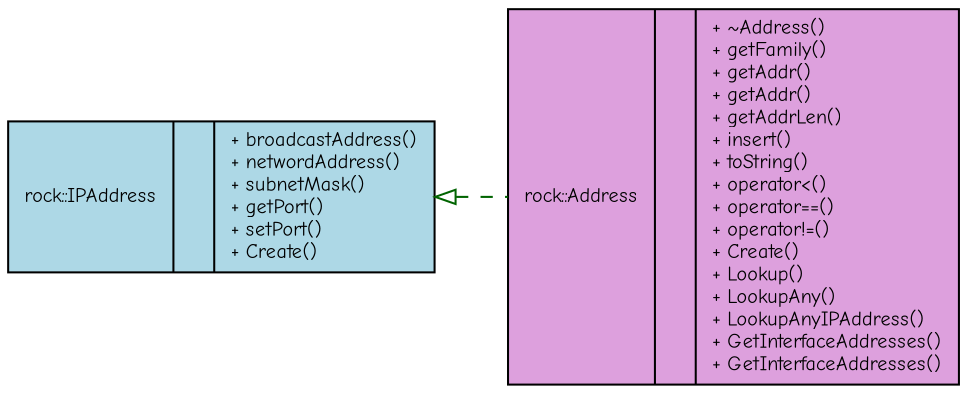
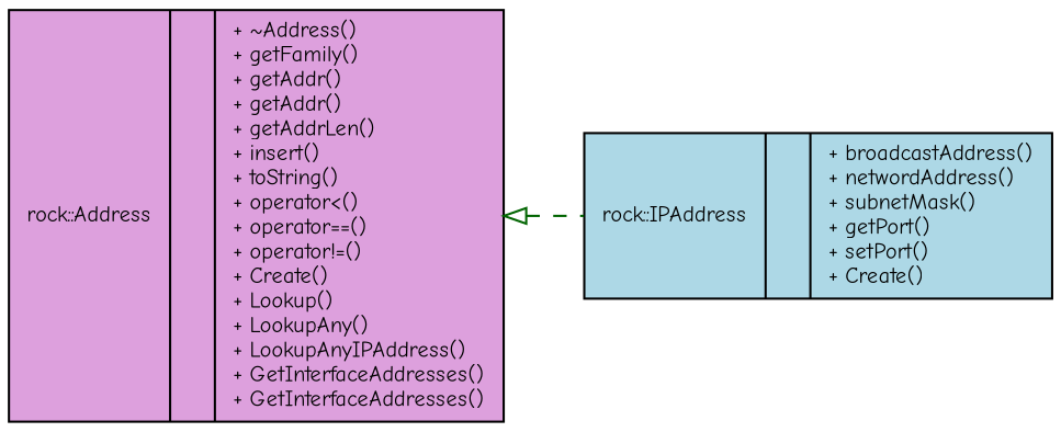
  digraph {
    rankdir=LR
    fontname="Comic Neue"
    node [color=black fontname="Comic Neue" fontsize=10 shape=record style=filled]
    n1 [fillcolor=lightblue fontcolor=black height=0.2 label="{rock::IPAddress\n||+ broadcastAddress()\l+ networdAddress()\l+ subnetMask()\l+ getPort()\l+ setPort()\l+ Create()\l}" width=0.4]
    n2 [fillcolor=plum height=0.2 label="{rock::Address\n||+ ~Address()\l+ getFamily()\l+ getAddr()\l+ getAddr()\l+ getAddrLen()\l+ insert()\l+ toString()\l+ operator\<()\l+ operator==()\l+ operator!=()\l+ Create()\l+ Lookup()\l+ LookupAny()\l+ LookupAnyIPAddress()\l+ GetInterfaceAddresses()\l+ GetInterfaceAddresses()\l}" width=0.4]
-   n1 -> n2 [arrowtail=onormal color=darkgreen dir=back fontname="Comic Neue" fontsize=10 labelfontname=Helvetica labelfontsize=10 style=dashed]
+   n2 -> n1 [arrowtail=onormal color=darkgreen dir=back fontname="Comic Neue" fontsize=10 labelfontname=Helvetica labelfontsize=10 style=dashed]
  }
